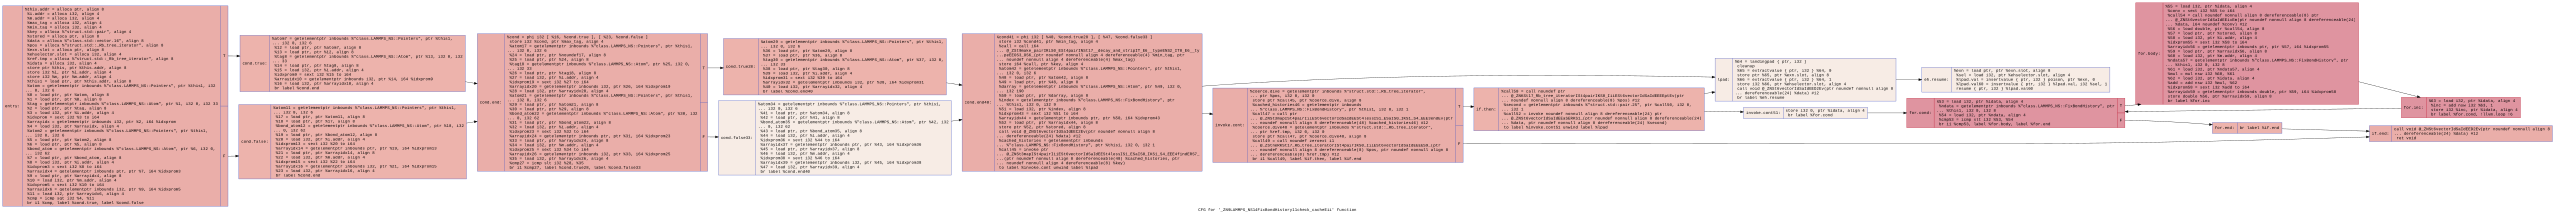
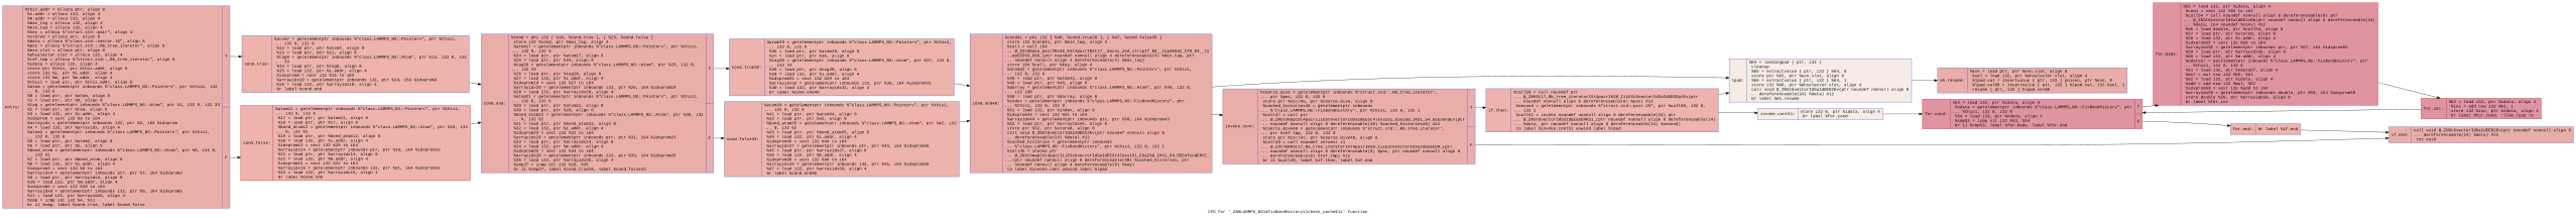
  digraph {
    fontname="Liberation Mono"
    label="CFG for '_ZN9LAMMPS_NS14FixBondHistory11check_cacheEii' function"
    rankdir=LR
    node [color="#3d50c3ff" fillcolor="#d6524470" fontname="Liberation Mono" shape=record style=filled]
    edge [fontname="Liberation Mono"]
    n1 [fillcolor="#d0473d70" label="{entry:\l|  %this.addr = alloca ptr, align 8\l  %i.addr = alloca i32, align 4\l  %m.addr = alloca i32, align 4\l  %max_tag = alloca i32, align 4\l  %min_tag = alloca i32, align 4\l  %key = alloca %\"struct.std::pair\", align 4\l  %stored = alloca ptr, align 8\l  %data = alloca %\"class.std::vector.16\", align 8\l  %pos = alloca %\"struct.std::_Rb_tree_iterator\", align 8\l  %exn.slot = alloca ptr, align 8\l  %ehselector.slot = alloca i32, align 4\l  %ref.tmp = alloca %\"struct.std::_Rb_tree_iterator\", align 8\l  %idata = alloca i32, align 4\l  store ptr %this, ptr %this.addr, align 8\l  store i32 %i, ptr %i.addr, align 4\l  store i32 %m, ptr %m.addr, align 4\l  %this1 = load ptr, ptr %this.addr, align 8\l  %atom = getelementptr inbounds %\"class.LAMMPS_NS::Pointers\", ptr %this1, i32\l... 0, i32 6\l  %0 = load ptr, ptr %atom, align 8\l  %1 = load ptr, ptr %0, align 8\l  %tag = getelementptr inbounds %\"class.LAMMPS_NS::Atom\", ptr %1, i32 0, i32 33\l  %2 = load ptr, ptr %tag, align 8\l  %3 = load i32, ptr %i.addr, align 4\l  %idxprom = sext i32 %3 to i64\l  %arrayidx = getelementptr inbounds i32, ptr %2, i64 %idxprom\l  %4 = load i32, ptr %arrayidx, align 4\l  %atom2 = getelementptr inbounds %\"class.LAMMPS_NS::Pointers\", ptr %this1,\l... i32 0, i32 6\l  %5 = load ptr, ptr %atom2, align 8\l  %6 = load ptr, ptr %5, align 8\l  %bond_atom = getelementptr inbounds %\"class.LAMMPS_NS::Atom\", ptr %6, i32 0,\l... i32 62\l  %7 = load ptr, ptr %bond_atom, align 8\l  %8 = load i32, ptr %i.addr, align 4\l  %idxprom3 = sext i32 %8 to i64\l  %arrayidx4 = getelementptr inbounds ptr, ptr %7, i64 %idxprom3\l  %9 = load ptr, ptr %arrayidx4, align 8\l  %10 = load i32, ptr %m.addr, align 4\l  %idxprom5 = sext i32 %10 to i64\l  %arrayidx6 = getelementptr inbounds i32, ptr %9, i64 %idxprom5\l  %11 = load i32, ptr %arrayidx6, align 4\l  %cmp = icmp sgt i32 %4, %11\l  br i1 %cmp, label %cond.true, label %cond.false\l|{<s0>T|<s1>F}}"]
    n2 [label="{cond.true:\l|  %atom7 = getelementptr inbounds %\"class.LAMMPS_NS::Pointers\", ptr %this1,\l... i32 0, i32 6\l  %12 = load ptr, ptr %atom7, align 8\l  %13 = load ptr, ptr %12, align 8\l  %tag8 = getelementptr inbounds %\"class.LAMMPS_NS::Atom\", ptr %13, i32 0, i32\l... 33\l  %14 = load ptr, ptr %tag8, align 8\l  %15 = load i32, ptr %i.addr, align 4\l  %idxprom9 = sext i32 %15 to i64\l  %arrayidx10 = getelementptr inbounds i32, ptr %14, i64 %idxprom9\l  %16 = load i32, ptr %arrayidx10, align 4\l  br label %cond.end\l}"]
-   n3 [label="{cond.false:\l|  %atom11 = getelementptr inbounds %\"class.LAMMPS_NS::Pointers\", ptr %this1,\l... i32 0, i32 6\l  %17 = load ptr, ptr %atom11, align 8\l  %18 = load ptr, ptr %17, align 8\l  %bond_atom12 = getelementptr inbounds %\"class.LAMMPS_NS::Atom\", ptr %18, i32\l... 0, i32 62\l  %19 = load ptr, ptr %bond_atom12, align 8\l  %20 = load i32, ptr %i.addr, align 4\l  %idxprom13 = sext i32 %20 to i64\l  %arrayidx14 = getelementptr inbounds ptr, ptr %19, i64 %idxprom13\l  %21 = load ptr, ptr %arrayidx14, align 8\l  %22 = load i32, ptr %m.addr, align 4\l  %idxprom15 = sext i32 %22 to i64\l  %arrayidx16 = getelementptr inbounds i32, ptr %21, i64 %idxprom15\l  %23 = load i32, ptr %arrayidx16, align 4\l  br label %cond.end\l}"]
-   n4 [fillcolor="#d0473d70" label="{cond.end:\l|  %cond = phi i32 [ %16, %cond.true ], [ %23, %cond.false ]\l  store i32 %cond, ptr %max_tag, align 4\l  %atom17 = getelementptr inbounds %\"class.LAMMPS_NS::Pointers\", ptr %this1,\l... i32 0, i32 6\l  %24 = load ptr, ptr %noundef17, align 8\l  %25 = load ptr, ptr %24, align 8\l  %tag18 = getelementptr inbounds %\"class.LAMMPS_NS::Atom\", ptr %25, i32 0,\l... i32 33\l  %26 = load ptr, ptr %tag18, align 8\l  %27 = load i32, ptr %i.addr, align 4\l  %idxprom19 = sext i32 %27 to i64\l  %arrayidx20 = getelementptr inbounds i32, ptr %26, i64 %idxprom19\l  %28 = load i32, ptr %arrayidx20, align 4\l  %atom21 = getelementptr inbounds %\"class.LAMMPS_NS::Pointers\", ptr %this1,\l... i32 0, i32 6\l  %29 = load ptr, ptr %atom21, align 8\l  %30 = load ptr, ptr %29, align 8\l  %bond_atom22 = getelementptr inbounds %\"class.LAMMPS_NS::Atom\", ptr %30, i32\l... 0, i32 62\l  %31 = load ptr, ptr %bond_atom22, align 8\l  %32 = load i32, ptr %i.addr, align 4\l  %idxprom23 = sext i32 %32 to i64\l  %arrayidx24 = getelementptr inbounds ptr, ptr %31, i64 %idxprom23\l  %33 = load ptr, ptr %arrayidx24, align 8\l  %34 = load i32, ptr %m.addr, align 4\l  %idxprom25 = sext i32 %34 to i64\l  %arrayidx26 = getelementptr inbounds i32, ptr %33, i64 %idxprom25\l  %35 = load i32, ptr %arrayidx26, align 4\l  %cmp27 = icmp slt i32 %28, %35\l  br i1 %cmp27, label %cond.true28, label %cond.false33\l|{<s0>T|<s1>F}}"]
+   n3 [color="#b70d28ff" label="{cond.false:\l|  %atom11 = getelementptr inbounds %\"class.LAMMPS_NS::Pointers\", ptr %this1,\l... i32 0, i32 6\l  %17 = load ptr, ptr %atom11, align 8\l  %18 = load ptr, ptr %17, align 8\l  %bond_atom12 = getelementptr inbounds %\"class.LAMMPS_NS::Atom\", ptr %18, i32\l... 0, i32 62\l  %19 = load ptr, ptr %bond_atom12, align 8\l  %20 = load i32, ptr %i.addr, align 4\l  %idxprom13 = sext i32 %20 to i64\l  %arrayidx14 = getelementptr inbounds ptr, ptr %19, i64 %idxprom13\l  %21 = load ptr, ptr %arrayidx14, align 8\l  %22 = load i32, ptr %m.addr, align 4\l  %idxprom15 = sext i32 %22 to i64\l  %arrayidx16 = getelementptr inbounds i32, ptr %21, i64 %idxprom15\l  %23 = load i32, ptr %arrayidx16, align 4\l  br label %cond.end\l}"]
+   n4 [fillcolor="#d0473d70" label="{cond.end:\l|  %cond = phi i32 [ %16, %cond.true ], [ %23, %cond.false ]\l  store i32 %cond, ptr %max_tag, align 4\l  %atom17 = getelementptr inbounds %\"class.LAMMPS_NS::Pointers\", ptr %this1,\l... i32 0, i32 6\l  %24 = load ptr, ptr %atom17, align 8\l  %25 = load ptr, ptr %24, align 8\l  %tag18 = getelementptr inbounds %\"class.LAMMPS_NS::Atom\", ptr %25, i32 0,\l... i32 33\l  %26 = load ptr, ptr %tag18, align 8\l  %27 = load i32, ptr %i.addr, align 4\l  %idxprom19 = sext i32 %27 to i64\l  %arrayidx20 = getelementptr inbounds i32, ptr %26, i64 %idxprom19\l  %28 = load i32, ptr %arrayidx20, align 4\l  %atom21 = getelementptr inbounds %\"class.LAMMPS_NS::Pointers\", ptr %this1,\l... i32 0, i32 6\l  %29 = load ptr, ptr %atom21, align 8\l  %30 = load ptr, ptr %29, align 8\l  %bond_atom22 = getelementptr inbounds %\"class.LAMMPS_NS::Atom\", ptr %30, i32\l... 0, i32 62\l  %31 = load ptr, ptr %bond_atom22, align 8\l  %32 = load i32, ptr %i.addr, align 4\l  %idxprom23 = sext i32 %32 to i64\l  %arrayidx24 = getelementptr inbounds ptr, ptr %31, i64 %idxprom23\l  %33 = load ptr, ptr %arrayidx24, align 8\l  %34 = load i32, ptr %m.addr, align 4\l  %idxprom25 = sext i32 %34 to i64\l  %arrayidx26 = getelementptr inbounds i32, ptr %33, i64 %idxprom25\l  %35 = load i32, ptr %arrayidx26, align 4\l  %cmp27 = icmp slt i32 %28, %35\l  br i1 %cmp27, label %cond.true28, label %cond.false33\l|{<s0>T|<s1>F}}"]
    n5 [label="{cond.true28:\l|  %atom29 = getelementptr inbounds %\"class.LAMMPS_NS::Pointers\", ptr %this1,\l... i32 0, i32 6\l  %36 = load ptr, ptr %atom29, align 8\l  %37 = load ptr, ptr %36, align 8\l  %tag30 = getelementptr inbounds %\"class.LAMMPS_NS::Atom\", ptr %37, i32 0,\l... i32 33\l  %38 = load ptr, ptr %tag30, align 8\l  %39 = load i32, ptr %i.addr, align 4\l  %idxprom31 = sext i32 %39 to i64\l  %arrayidx32 = getelementptr inbounds i32, ptr %38, i64 %idxprom31\l  %40 = load i32, ptr %arrayidx32, align 4\l  br label %cond.end40\l}"]
-   n6 [fillcolor="#ecd3c570" label="{cond.false33:\l|  %atom34 = getelementptr inbounds %\"class.LAMMPS_NS::Pointers\", ptr %this1,\l... i32 0, i32 6\l  %41 = load ptr, ptr %atom34, align 8\l  %42 = load ptr, ptr %41, align 8\l  %bond_atom35 = getelementptr inbounds %\"class.LAMMPS_NS::Atom\", ptr %42, i32\l... 0, i32 62\l  %43 = load ptr, ptr %bond_atom35, align 8\l  %44 = load i32, ptr %i.addr, align 4\l  %idxprom36 = sext i32 %44 to i64\l  %arrayidx37 = getelementptr inbounds ptr, ptr %43, i64 %idxprom36\l  %45 = load ptr, ptr %arrayidx37, align 8\l  %46 = load i32, ptr %m.addr, align 4\l  %idxprom38 = sext i32 %46 to i64\l  %arrayidx39 = getelementptr inbounds i32, ptr %45, i64 %idxprom38\l  %47 = load i32, ptr %arrayidx39, align 4\l  br label %cond.end40\l}"]
+   n6 [label="{cond.false33:\l|  %atom34 = getelementptr inbounds %\"class.LAMMPS_NS::Pointers\", ptr %this1,\l... i32 0, i32 6\l  %41 = load ptr, ptr %atom34, align 8\l  %42 = load ptr, ptr %41, align 8\l  %bond_atom35 = getelementptr inbounds %\"class.LAMMPS_NS::Atom\", ptr %42, i32\l... 0, i32 62\l  %43 = load ptr, ptr %bond_atom35, align 8\l  %44 = load i32, ptr %i.addr, align 4\l  %idxprom36 = sext i32 %44 to i64\l  %arrayidx37 = getelementptr inbounds ptr, ptr %43, i64 %idxprom36\l  %45 = load ptr, ptr %arrayidx37, align 8\l  %46 = load i32, ptr %m.addr, align 4\l  %idxprom38 = sext i32 %46 to i64\l  %arrayidx39 = getelementptr inbounds i32, ptr %45, i64 %idxprom38\l  %47 = load i32, ptr %arrayidx39, align 4\l  br label %cond.end40\l}"]
    n7 [fillcolor="#d0473d70" label="{cond.end40:\l|  %cond41 = phi i32 [ %40, %cond.true28 ], [ %47, %cond.false33 ]\l  store i32 %cond41, ptr %min_tag, align 4\l  %call = call i64\l... @_ZSt9make_pairIRiS0_ESt4pairINSt17__decay_and_stripIT_E6__typeENS2_IT0_E6__ty\l...peEEOS3_OS6_(ptr noundef nonnull align 4 dereferenceable(4) %min_tag, ptr\l... noundef nonnull align 4 dereferenceable(4) %max_tag)\l  store i64 %call, ptr %key, align 4\l  %atom42 = getelementptr inbounds %\"class.LAMMPS_NS::Pointers\", ptr %this1,\l... i32 0, i32 6\l  %48 = load ptr, ptr %atom42, align 8\l  %49 = load ptr, ptr %48, align 8\l  %darray = getelementptr inbounds %\"class.LAMMPS_NS::Atom\", ptr %49, i32 0,\l... i32 190\l  %50 = load ptr, ptr %darray, align 8\l  %index = getelementptr inbounds %\"class.LAMMPS_NS::FixBondHistory\", ptr\l... %this1, i32 0, i32 9\l  %51 = load i32, ptr %index, align 8\l  %idxprom43 = sext i32 %51 to i64\l  %arrayidx44 = getelementptr inbounds ptr, ptr %50, i64 %idxprom43\l  %52 = load ptr, ptr %arrayidx44, align 8\l  store ptr %52, ptr %stored, align 8\l  call void @_ZNSt6vectorIdSaIdEEC2Ev(ptr noundef nonnull align 8\l... dereferenceable(24) %data) #12\l  %cached_histories = getelementptr inbounds\l... %\"class.LAMMPS_NS::FixBondHistory\", ptr %this1, i32 0, i32 1\l  %call45 = invoke ptr\l... @_ZNSt3mapISt4pairIiiESt6vectorIdSaIdEESt4lessIS1_ESaIS0_IKS1_S4_EEE4findERS7_\l...(ptr noundef nonnull align 8 dereferenceable(48) %cached_histories, ptr\l... noundef nonnull align 4 dereferenceable(8) %key)\l          to label %invoke.cont unwind label %lpad\l}"]
    n8 [fillcolor="#d0473d70" label="{invoke.cont:\l|  %coerce.dive = getelementptr inbounds %\"struct.std::_Rb_tree_iterator\",\l... ptr %pos, i32 0, i32 0\l  store ptr %call45, ptr %coerce.dive, align 8\l  %cached_histories46 = getelementptr inbounds\l... %\"class.LAMMPS_NS::FixBondHistory\", ptr %this1, i32 0, i32 1\l  %call47 = call ptr\l... @_ZNSt3mapISt4pairIiiESt6vectorIdSaIdEESt4lessIS1_ESaIS0_IKS1_S4_EEE3endEv(ptr\l... noundef nonnull align 8 dereferenceable(48) %cached_histories46) #12\l  %coerce.dive48 = getelementptr inbounds %\"struct.std::_Rb_tree_iterator\",\l... ptr %ref.tmp, i32 0, i32 0\l  store ptr %call47, ptr %coerce.dive48, align 8\l  %call49 = call noundef zeroext i1\l... @_ZStneRKSt17_Rb_tree_iteratorISt4pairIKS0_IiiESt6vectorIdSaIdEEEES9_(ptr\l... noundef nonnull align 8 dereferenceable(8) %pos, ptr noundef nonnull align 8\l... dereferenceable(8) %ref.tmp) #12\l  br i1 %call49, label %if.then, label %if.end\l|{<s0>T|<s1>F}}"]
    n9 [fillcolor="#ecd3c570" label="{lpad:\l|  %64 = landingpad \{ ptr, i32 \}\l          cleanup\l  %65 = extractvalue \{ ptr, i32 \} %64, 0\l  store ptr %65, ptr %exn.slot, align 8\l  %66 = extractvalue \{ ptr, i32 \} %64, 1\l  store i32 %66, ptr %ehselector.slot, align 4\l  call void @_ZNSt6vectorIdSaIdEED2Ev(ptr noundef nonnull align 8\l... dereferenceable(24) %data) #12\l  br label %eh.resume\l}"]
    n10 [label="{if.then:\l|  %call50 = call noundef ptr\l... @_ZNKSt17_Rb_tree_iteratorISt4pairIKS0_IiiESt6vectorIdSaIdEEEEptEv(ptr\l... noundef nonnull align 8 dereferenceable(8) %pos) #12\l  %second = getelementptr inbounds %\"struct.std::pair.25\", ptr %call50, i32 0,\l... i32 1\l  %call52 = invoke noundef nonnull align 8 dereferenceable(24) ptr\l... @_ZNSt6vectorIdSaIdEEaSERKS1_(ptr noundef nonnull align 8 dereferenceable(24)\l... %data, ptr noundef nonnull align 8 dereferenceable(24) %second)\l          to label %invoke.cont51 unwind label %lpad\l}"]
    n11 [fillcolor="#d0473d70" label="{if.end:\l|  call void @_ZNSt6vectorIdSaIdEED2Ev(ptr noundef nonnull align 8\l... dereferenceable(24) %data) #12\l  ret void\l}"]
-   n12 [fillcolor="#ecd3c570" label="{eh.resume:\l|  %exn = load ptr, ptr %exn.slot, align 8\l  %sel = load i32, ptr %ehselector.slot, align 4\l  %lpad.val = insertvalue \{ ptr, i32 \} poison, ptr %exn, 0\l  %lpad.val60 = insertvalue \{ ptr, i32 \} %lpad.val, i32 %sel, 1\l  resume \{ ptr, i32 \} %lpad.val60\l}"]
+   n12 [fillcolor="#d0473d70" label="{eh.resume:\l|  %exn = load ptr, ptr %exn.slot, align 8\l  %sel = load i32, ptr %ehselector.slot, align 4\l  %lpad.val = insertvalue \{ ptr, i32 \} poison, ptr %exn, 0\l  %lpad.val60 = insertvalue \{ ptr, i32 \} %lpad.val, i32 %sel, 1\l  resume \{ ptr, i32 \} %lpad.val60\l}"]
    n13 [fillcolor="#ecd3c570" label="{invoke.cont51:\l|  store i32 0, ptr %idata, align 4\l  br label %for.cond\l}"]
    n14 [color="#b70d28ff" fillcolor="#b70d2870" label="{for.cond:\l|  %53 = load i32, ptr %idata, align 4\l  %ndata = getelementptr inbounds %\"class.LAMMPS_NS::FixBondHistory\", ptr\l... %this1, i32 0, i32 8\l  %54 = load i32, ptr %ndata, align 4\l  %cmp53 = icmp slt i32 %53, %54\l  br i1 %cmp53, label %for.body, label %for.end\l|{<s0>T|<s1>F}}"]
    n15 [color="#b70d28ff" fillcolor="#b70d2870" label="{for.body:\l|  %55 = load i32, ptr %idata, align 4\l  %conv = sext i32 %55 to i64\l  %call54 = call noundef nonnull align 8 dereferenceable(8) ptr\l... @_ZNSt6vectorIdSaIdEEixEm(ptr noundef nonnull align 8 dereferenceable(24)\l... %data, i64 noundef %conv) #12\l  %56 = load double, ptr %call54, align 8\l  %57 = load ptr, ptr %stored, align 8\l  %58 = load i32, ptr %i.addr, align 4\l  %idxprom55 = sext i32 %58 to i64\l  %arrayidx56 = getelementptr inbounds ptr, ptr %57, i64 %idxprom55\l  %59 = load ptr, ptr %arrayidx56, align 8\l  %60 = load i32, ptr %m.addr, align 4\l  %ndata57 = getelementptr inbounds %\"class.LAMMPS_NS::FixBondHistory\", ptr\l... %this1, i32 0, i32 8\l  %61 = load i32, ptr %ndata57, align 4\l  %mul = mul nsw i32 %60, %61\l  %62 = load i32, ptr %idata, align 4\l  %add = add nsw i32 %mul, %62\l  %idxprom58 = sext i32 %add to i64\l  %arrayidx59 = getelementptr inbounds double, ptr %59, i64 %idxprom58\l  store double %56, ptr %arrayidx59, align 8\l  br label %for.inc\l}"]
    n16 [label="{for.end:\l|  br label %if.end\l}"]
    n17 [color="#b70d28ff" fillcolor="#b70d2870" label="{for.inc:\l|  %63 = load i32, ptr %idata, align 4\l  %inc = add nsw i32 %63, 1\l  store i32 %inc, ptr %idata, align 4\l  br label %for.cond, !llvm.loop !6\l}"]
    n1 -> n2 [tailport=s0]
    n1 -> n3 [tailport=s1]
    n2 -> n4
    n3 -> n4
    n4 -> n5 [tailport=s0]
    n4 -> n6 [tailport=s1]
    n5 -> n7
    n6 -> n7
    n7 -> n8
    n7 -> n9
    n8 -> n10 [tailport=s0]
    n8 -> n11 [tailport=s1]
    n9 -> n12
    n10 -> n9
    n10 -> n13
    n13 -> n14
    n14 -> n15 [tailport=s0]
    n14 -> n16 [tailport=s1]
    n15 -> n17
    n16 -> n11
    n17 -> n14
  }
